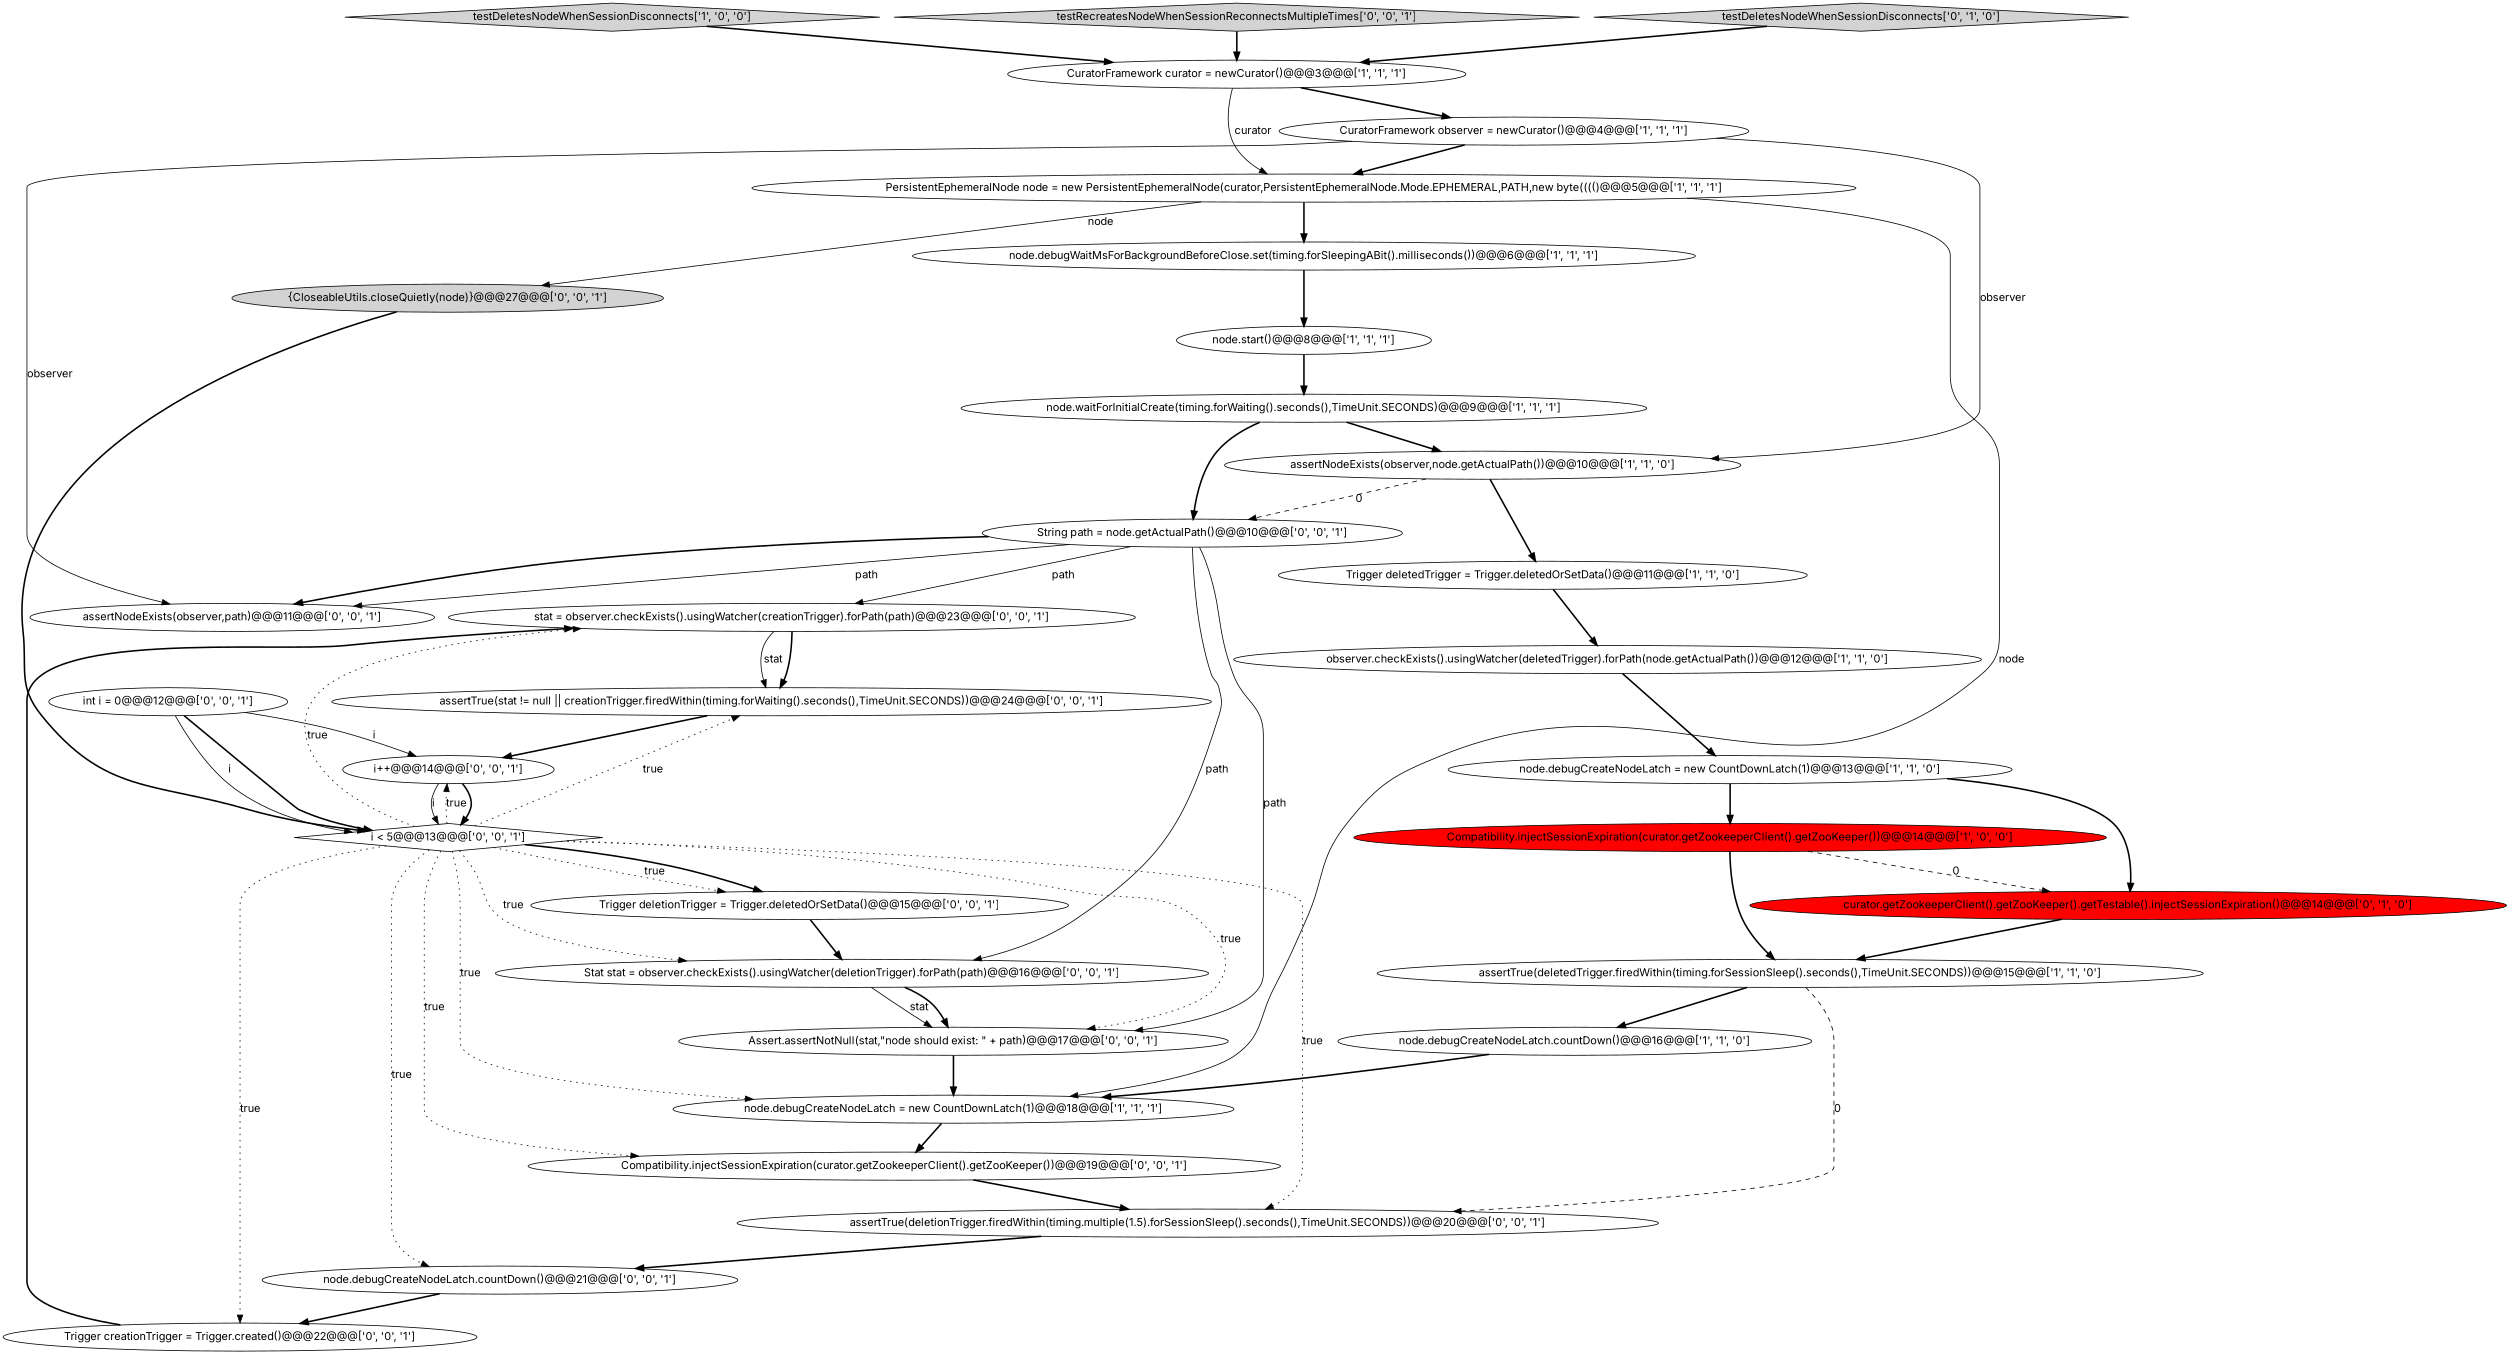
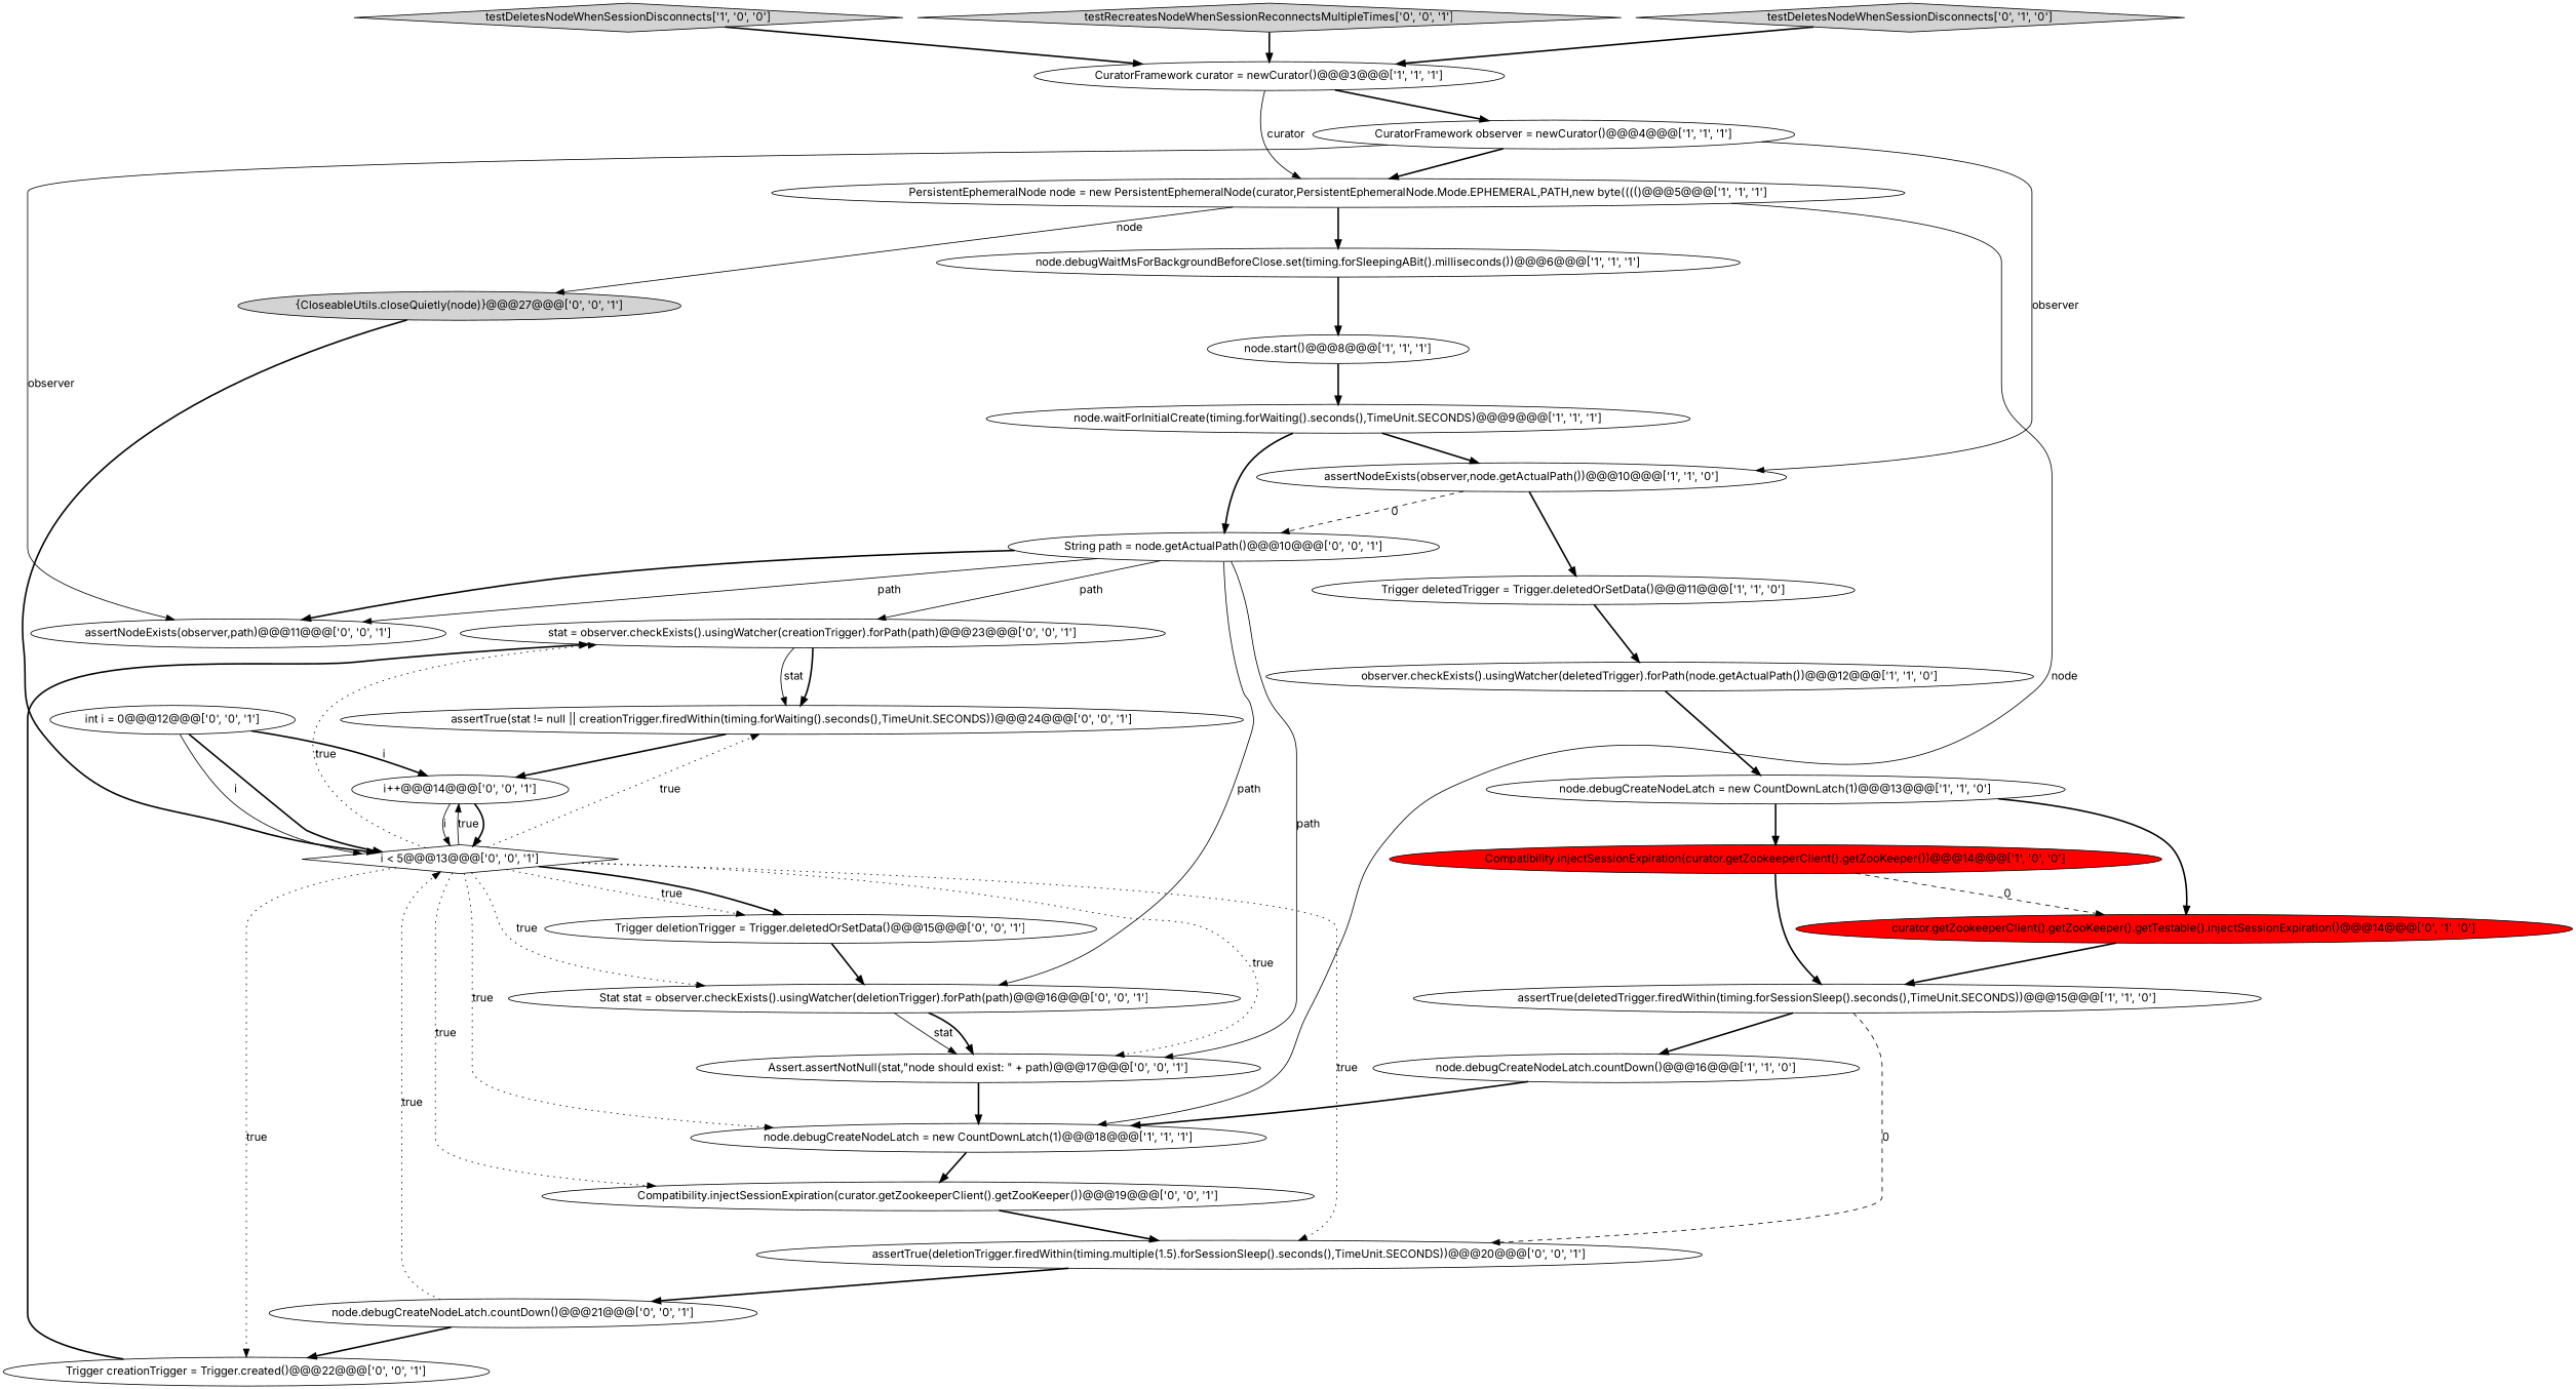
  digraph {
    fontname=Inter
    node [fillcolor=white fontname=Inter shape=ellipse style=filled]
    edge [fontname=Inter style=bold]
    n1 [label="CuratorFramework curator = newCurator()@@@3@@@['1', '1', '1']"]
    n2 [label="CuratorFramework observer = newCurator()@@@4@@@['1', '1', '1']"]
    n3 [label="PersistentEphemeralNode node = new PersistentEphemeralNode(curator,PersistentEphemeralNode.Mode.EPHEMERAL,PATH,new byte(((()@@@5@@@['1', '1', '1']"]
    n4 [label="assertNodeExists(observer,path)@@@11@@@['0', '0', '1']"]
    n5 [label="assertNodeExists(observer,node.getActualPath())@@@10@@@['1', '1', '0']"]
    n6 [label="node.debugWaitMsForBackgroundBeforeClose.set(timing.forSleepingABit().milliseconds())@@@6@@@['1', '1', '1']"]
    n7 [label="node.debugCreateNodeLatch = new CountDownLatch(1)@@@18@@@['1', '1', '1']"]
    n8 [fillcolor=lightgray label="{CloseableUtils.closeQuietly(node)}@@@27@@@['0', '0', '1']"]
    n9 [label="String path = node.getActualPath()@@@10@@@['0', '0', '1']"]
    n10 [label="stat = observer.checkExists().usingWatcher(creationTrigger).forPath(path)@@@23@@@['0', '0', '1']"]
    n11 [label="Assert.assertNotNull(stat,\"node should exist: \" + path)@@@17@@@['0', '0', '1']"]
    n12 [label="Stat stat = observer.checkExists().usingWatcher(deletionTrigger).forPath(path)@@@16@@@['0', '0', '1']"]
    n13 [label="assertTrue(stat != null || creationTrigger.firedWithin(timing.forWaiting().seconds(),TimeUnit.SECONDS))@@@24@@@['0', '0', '1']"]
    n14 [fillcolor=red label="curator.getZookeeperClient().getZooKeeper().getTestable().injectSessionExpiration()@@@14@@@['0', '1', '0']"]
    n15 [label="assertTrue(deletedTrigger.firedWithin(timing.forSessionSleep().seconds(),TimeUnit.SECONDS))@@@15@@@['1', '1', '0']"]
    n16 [label="assertTrue(deletionTrigger.firedWithin(timing.multiple(1.5).forSessionSleep().seconds(),TimeUnit.SECONDS))@@@20@@@['0', '0', '1']"]
    n17 [label="node.debugCreateNodeLatch.countDown()@@@16@@@['1', '1', '0']"]
    n18 [label="Trigger deletedTrigger = Trigger.deletedOrSetData()@@@11@@@['1', '1', '0']"]
    n19 [label="int i = 0@@@12@@@['0', '0', '1']"]
    n20 [label="i++@@@14@@@['0', '0', '1']"]
    n21 [label="i < 5@@@13@@@['0', '0', '1']" shape=diamond]
    n22 [label="Trigger creationTrigger = Trigger.created()@@@22@@@['0', '0', '1']"]
    n23 [label="node.debugCreateNodeLatch.countDown()@@@21@@@['0', '0', '1']"]
    n24 [label="Compatibility.injectSessionExpiration(curator.getZookeeperClient().getZooKeeper())@@@19@@@['0', '0', '1']"]
    n25 [label="Trigger deletionTrigger = Trigger.deletedOrSetData()@@@15@@@['0', '0', '1']"]
    n26 [fillcolor=lightgray label="testDeletesNodeWhenSessionDisconnects['1', '0', '0']" shape=diamond]
    n27 [label="node.start()@@@8@@@['1', '1', '1']"]
    n28 [fillcolor=lightgray label="testRecreatesNodeWhenSessionReconnectsMultipleTimes['0', '0', '1']" shape=diamond]
    n29 [label="observer.checkExists().usingWatcher(deletedTrigger).forPath(node.getActualPath())@@@12@@@['1', '1', '0']"]
    n30 [fillcolor=lightgray label="testDeletesNodeWhenSessionDisconnects['0', '1', '0']" shape=diamond]
    n31 [label="node.waitForInitialCreate(timing.forWaiting().seconds(),TimeUnit.SECONDS)@@@9@@@['1', '1', '1']"]
    n32 [label="node.debugCreateNodeLatch = new CountDownLatch(1)@@@13@@@['1', '1', '0']"]
    n33 [fillcolor=red label="Compatibility.injectSessionExpiration(curator.getZookeeperClient().getZooKeeper())@@@14@@@['1', '0', '0']"]
    n1 -> n2
    n1 -> n3 [label=curator style=solid]
    n2 -> n3
    n2 -> n4 [label=observer style=solid]
    n2 -> n5 [label=observer style=solid]
    n3 -> n6
    n3 -> n7 [label="node" style=solid]
    n3 -> n8 [label="node" style=solid]
    n5 -> n9 [label=0 style=dashed]
    n5 -> n18
    n6 -> n27
    n7 -> n24
    n8 -> n21
    n9 -> n4 [label=path style=solid]
    n9 -> n4
    n9 -> n10 [label=path style=solid]
    n9 -> n11 [label=path style=solid]
    n9 -> n12 [label=path style=solid]
    n10 -> n13
    n10 -> n13 [label=stat style=solid]
    n11 -> n7
    n12 -> n11 [label=stat style=solid]
    n12 -> n11
    n13 -> n20
    n14 -> n15
    n15 -> n16 [label=0 style=dashed]
    n15 -> n17
    n16 -> n23
    n17 -> n7
    n18 -> n29
-   n19 -> n20 [label=i style=solid]
+   n19 -> n20 [label=i]
    n19 -> n21
    n19 -> n21 [label=i style=solid]
    n20 -> n21
    n20 -> n21 [label=i style=solid]
    n21 -> n7 [label=true style=dotted]
    n21 -> n10 [label=true style=dotted]
    n21 -> n11 [label=true style=dotted]
    n21 -> n12 [label=true style=dotted]
    n21 -> n13 [label=true style=dotted]
    n21 -> n16 [label=true style=dotted]
-   n21 -> n20 [label=true style=dotted]
+   n21 -> n20 [label=true style=solid]
    n21 -> n22 [label=true style=dotted]
-   n21 -> n23 [label=true style=dotted]
+   n23 -> n21 [label=true style=dotted]
    n21 -> n24 [label=true style=dotted]
    n21 -> n25
    n21 -> n25 [label=true style=dotted]
    n22 -> n10
    n23 -> n22
    n24 -> n16
    n25 -> n12
    n26 -> n1
    n27 -> n31
    n28 -> n1
    n29 -> n32
    n30 -> n1
    n31 -> n5
    n31 -> n9
    n32 -> n14
    n32 -> n33
    n33 -> n14 [label=0 style=dashed]
    n33 -> n15
  }
